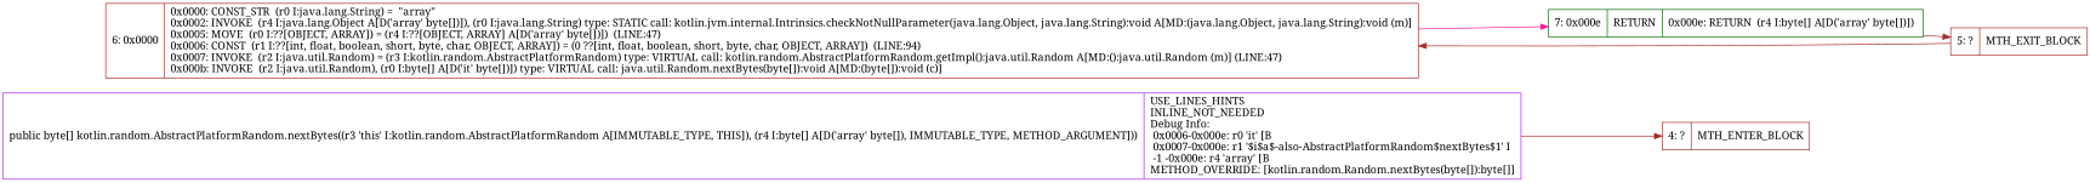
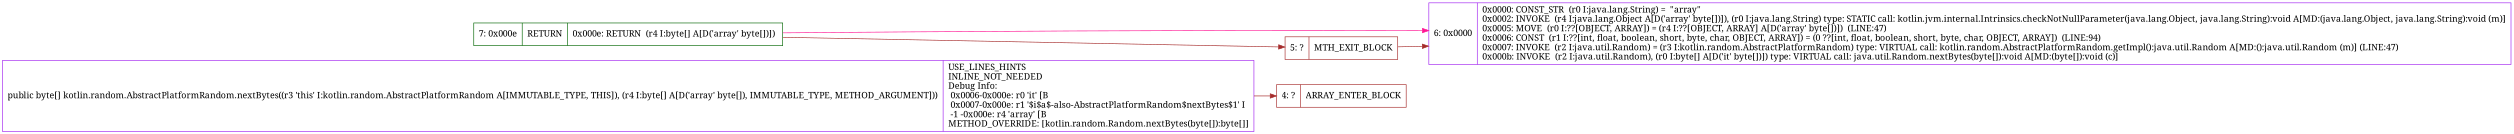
  digraph {
    fontname="Noto Serif"
    rankdir=LR
    node [color=brown fontname="Noto Serif" shape=record]
    edge [color=brown fontname="Noto Serif"]
-   n1 [label="{4\:\ ?|MTH_ENTER_BLOCK\l}"]
-   n2 [label="{6\:\ 0x0000|0x0000: CONST_STR  (r0 I:java.lang.String) =  \"array\" \l0x0002: INVOKE  (r4 I:java.lang.Object A[D('array' byte[])]), (r0 I:java.lang.String) type: STATIC call: kotlin.jvm.internal.Intrinsics.checkNotNullParameter(java.lang.Object, java.lang.String):void A[MD:(java.lang.Object, java.lang.String):void (m)]\l0x0005: MOVE  (r0 I:??[OBJECT, ARRAY]) = (r4 I:??[OBJECT, ARRAY] A[D('array' byte[])])  (LINE:47)\l0x0006: CONST  (r1 I:??[int, float, boolean, short, byte, char, OBJECT, ARRAY]) = (0 ??[int, float, boolean, short, byte, char, OBJECT, ARRAY])  (LINE:94)\l0x0007: INVOKE  (r2 I:java.util.Random) = (r3 I:kotlin.random.AbstractPlatformRandom) type: VIRTUAL call: kotlin.random.AbstractPlatformRandom.getImpl():java.util.Random A[MD:():java.util.Random (m)] (LINE:47)\l0x000b: INVOKE  (r2 I:java.util.Random), (r0 I:byte[] A[D('it' byte[])]) type: VIRTUAL call: java.util.Random.nextBytes(byte[]):void A[MD:(byte[]):void (c)]\l}"]
+   n1 [label="{4\:\ ?|ARRAY_ENTER_BLOCK\l}"]
+   n2 [color=purple label="{6\:\ 0x0000|0x0000: CONST_STR  (r0 I:java.lang.String) =  \"array\" \l0x0002: INVOKE  (r4 I:java.lang.Object A[D('array' byte[])]), (r0 I:java.lang.String) type: STATIC call: kotlin.jvm.internal.Intrinsics.checkNotNullParameter(java.lang.Object, java.lang.String):void A[MD:(java.lang.Object, java.lang.String):void (m)]\l0x0005: MOVE  (r0 I:??[OBJECT, ARRAY]) = (r4 I:??[OBJECT, ARRAY] A[D('array' byte[])])  (LINE:47)\l0x0006: CONST  (r1 I:??[int, float, boolean, short, byte, char, OBJECT, ARRAY]) = (0 ??[int, float, boolean, short, byte, char, OBJECT, ARRAY])  (LINE:94)\l0x0007: INVOKE  (r2 I:java.util.Random) = (r3 I:kotlin.random.AbstractPlatformRandom) type: VIRTUAL call: kotlin.random.AbstractPlatformRandom.getImpl():java.util.Random A[MD:():java.util.Random (m)] (LINE:47)\l0x000b: INVOKE  (r2 I:java.util.Random), (r0 I:byte[] A[D('it' byte[])]) type: VIRTUAL call: java.util.Random.nextBytes(byte[]):void A[MD:(byte[]):void (c)]\l}"]
    n3 [color=darkgreen label="{7\:\ 0x000e|RETURN\l|0x000e: RETURN  (r4 I:byte[] A[D('array' byte[])]) \l}"]
    n4 [label="{5\:\ ?|MTH_EXIT_BLOCK\l}"]
    n5 [color=purple label="{public byte[] kotlin.random.AbstractPlatformRandom.nextBytes((r3 'this' I:kotlin.random.AbstractPlatformRandom A[IMMUTABLE_TYPE, THIS]), (r4 I:byte[] A[D('array' byte[]), IMMUTABLE_TYPE, METHOD_ARGUMENT]))  | USE_LINES_HINTS\lINLINE_NOT_NEEDED\lDebug Info:\l  0x0006\-0x000e: r0 'it' [B\l  0x0007\-0x000e: r1 '$i$a$\-also\-AbstractPlatformRandom$nextBytes$1' I\l  \-1 \-0x000e: r4 'array' [B\lMETHOD_OVERRIDE: [kotlin.random.Random.nextBytes(byte[]):byte[]]\l}"]
-   n2 -> n3 [color=deeppink]
+   n3 -> n2 [color=deeppink]
    n3 -> n4
    n4 -> n2
    n5 -> n1
  }
